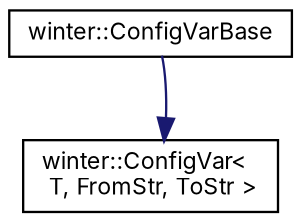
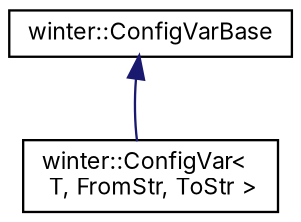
  digraph {
    rankdir=TB
    fontname=Inter
    node [color=black fillcolor=white fontname=Inter fontsize=10 shape=record style=filled]
    n1 [height=0.2 label="winter::ConfigVarBase" width=0.4]
    n2 [height=0.2 label="winter::ConfigVar\<\l T, FromStr, ToStr \>" width=0.4]
-   n2 -> n1 [color=midnightblue dir=back fontname=Inter fontsize=10 labelfontname=Helvetica labelfontsize=10 style=solid]
+   n1 -> n2 [color=midnightblue dir=back fontname=Inter fontsize=10 labelfontname=Helvetica labelfontsize=10 style=solid]
  }
